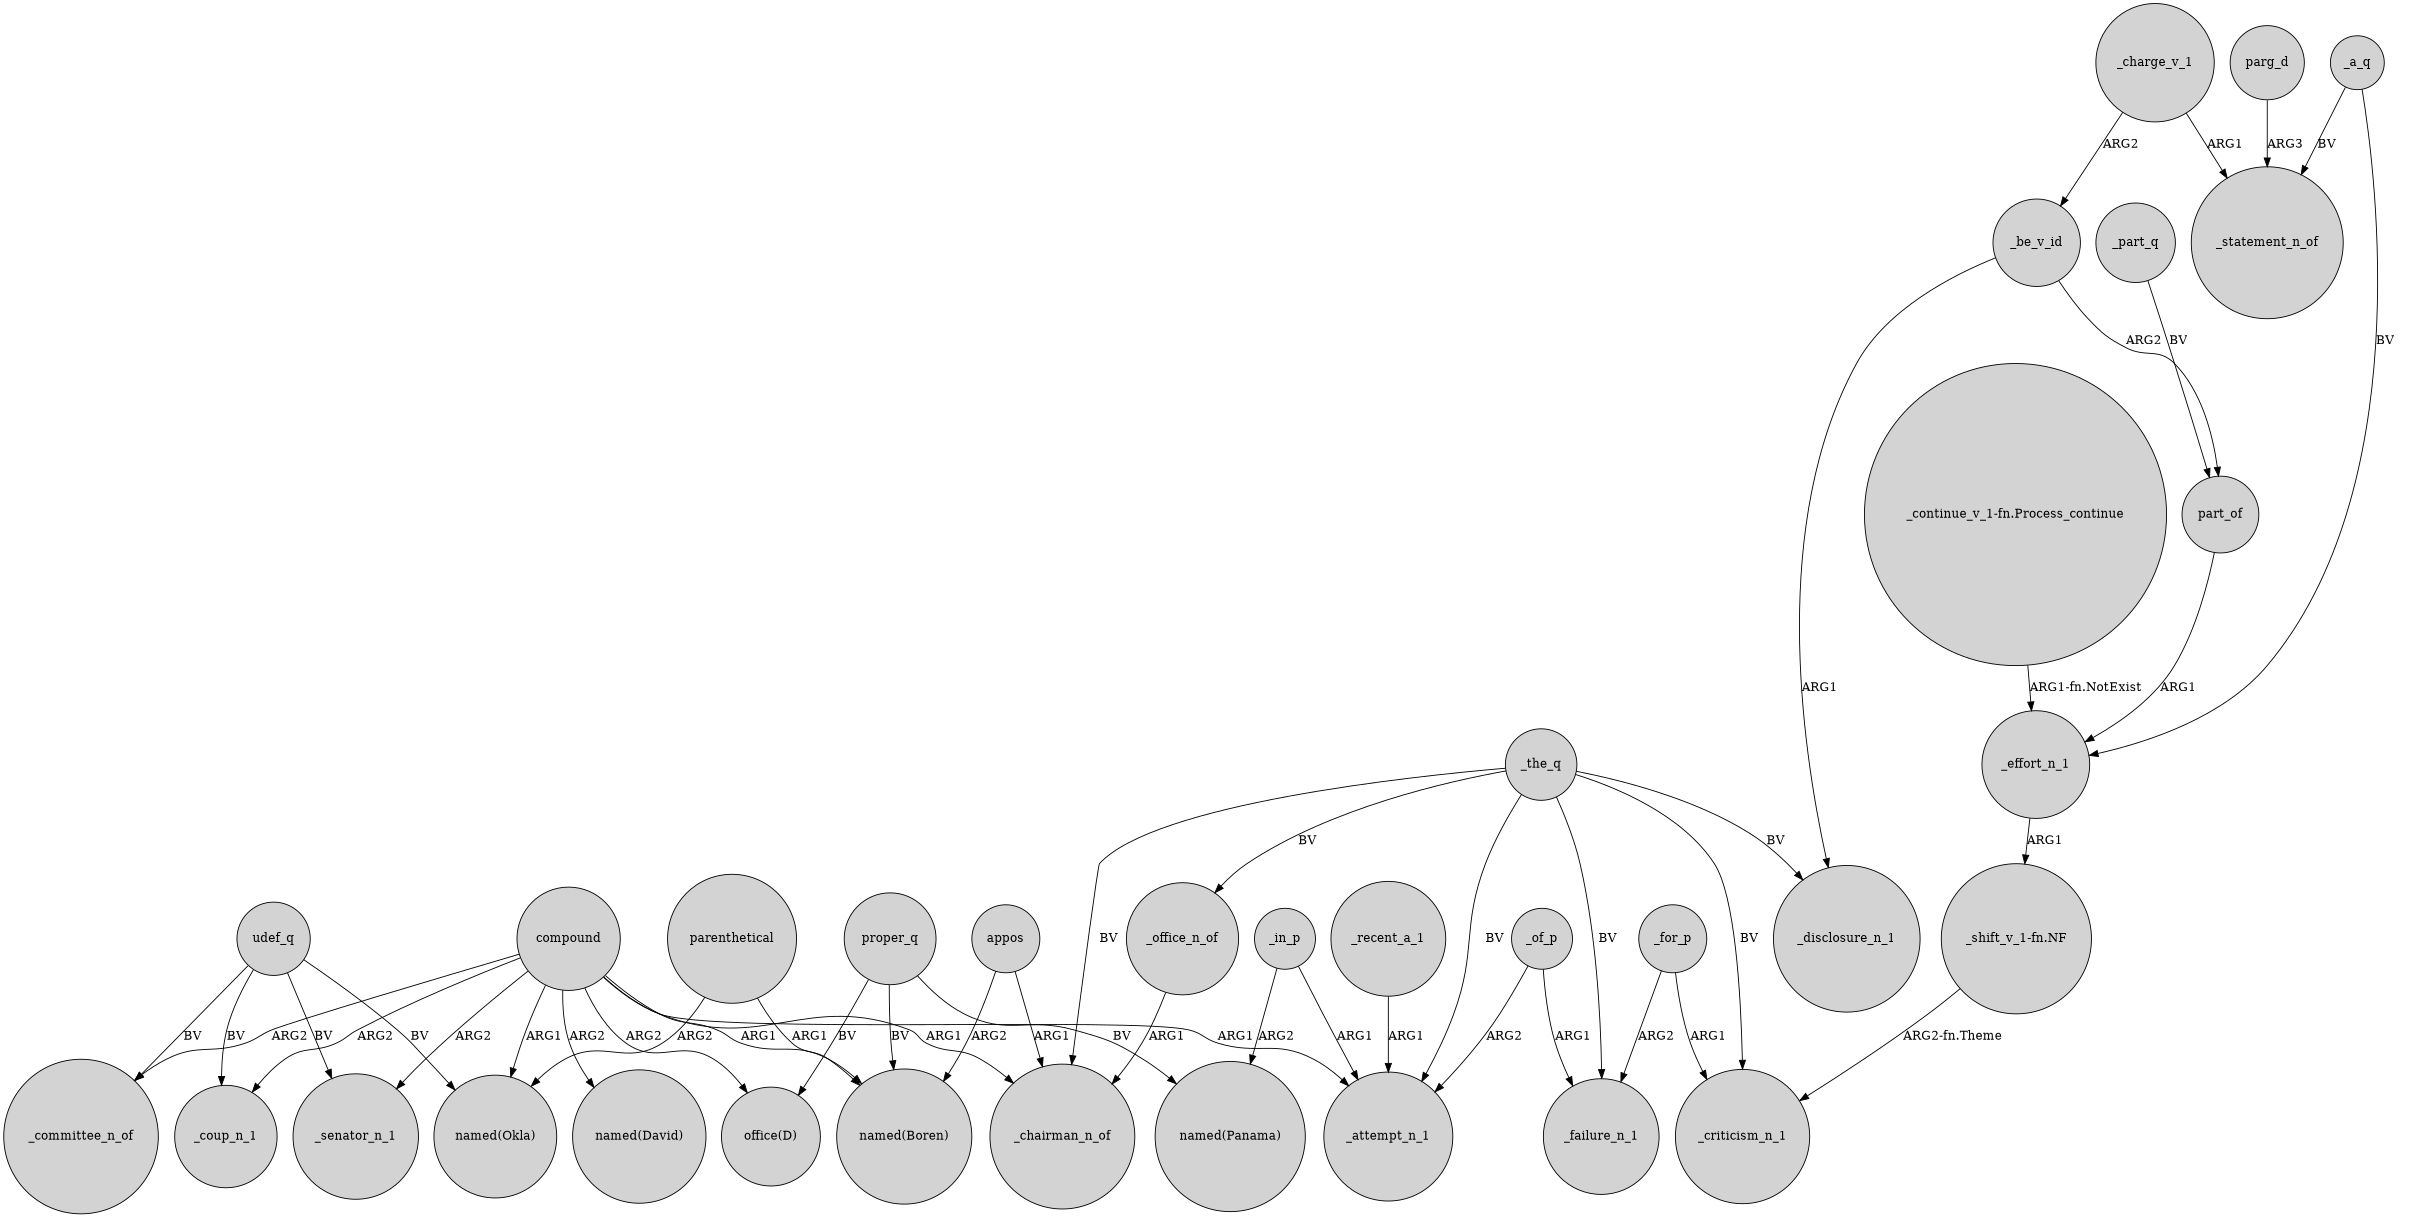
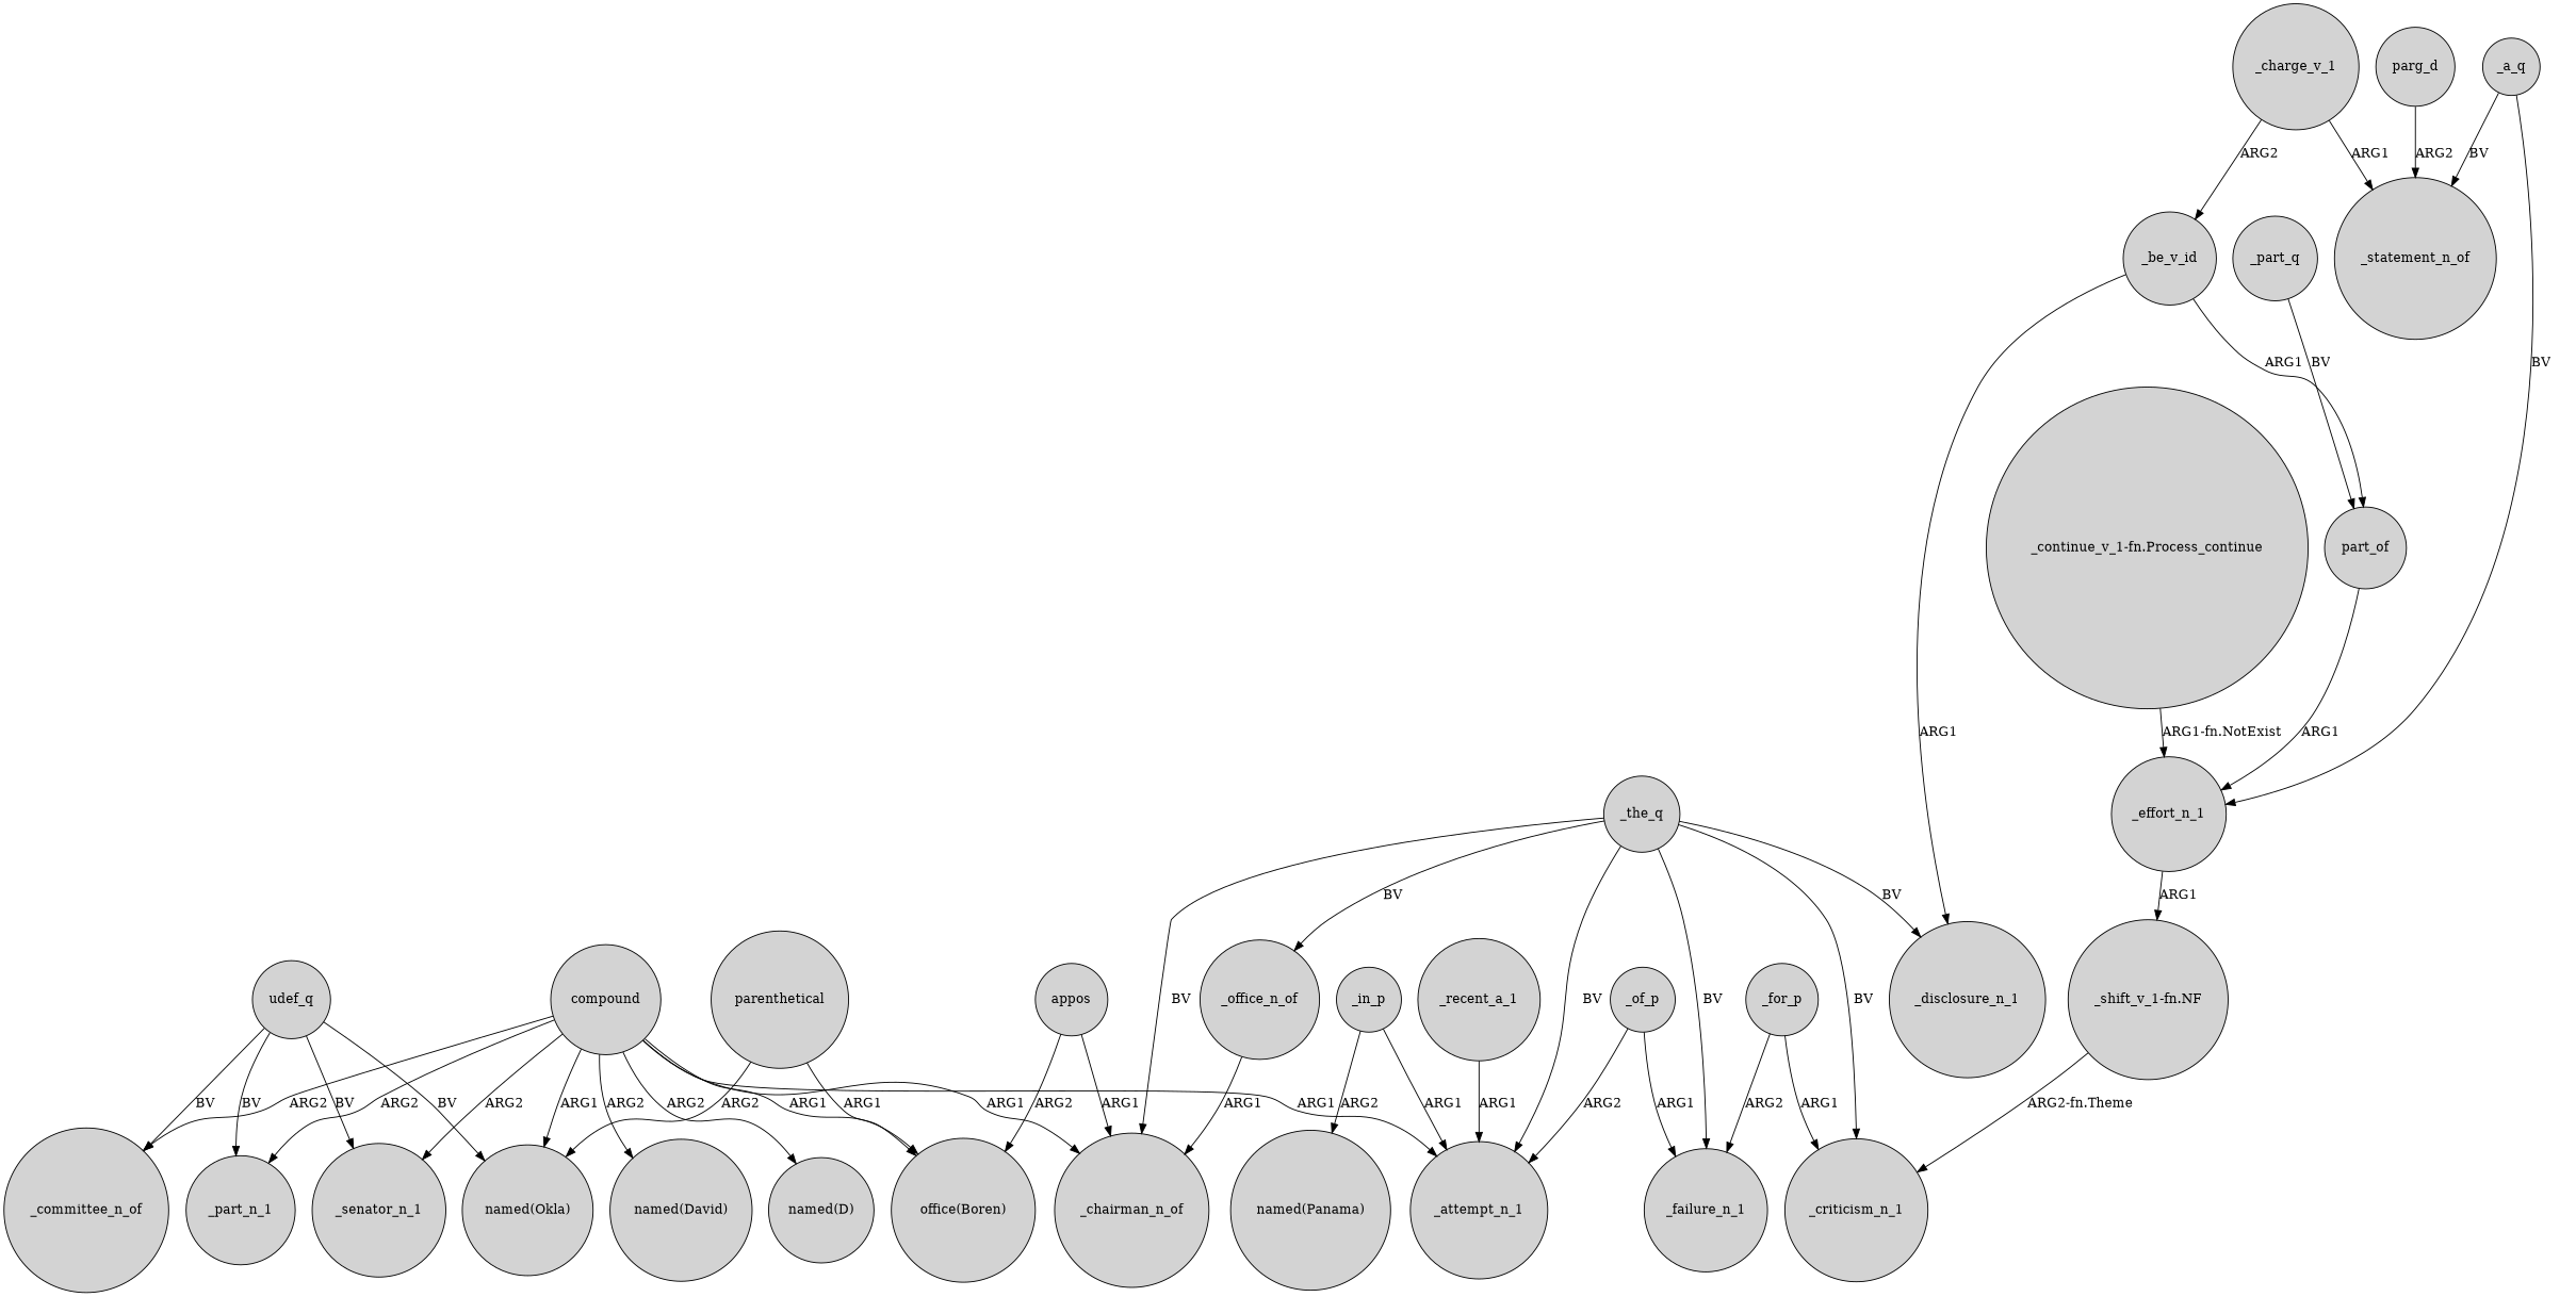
  digraph {
    node [shape=circle style=filled]
    udef_q
    _senator_n_1
-   _coup_n_1
+   _coup_n_1 [label=_part_n_1]
    "named(Okla)"
    _committee_n_of
    _charge_v_1
    _statement_n_of
    _be_v_id
    _disclosure_n_1
    part_of
    _effort_n_1
    compound
    _chairman_n_of
    _attempt_n_1
-   "named(Boren)"
+   "named(Boren)" [label="office(Boren)"]
    "named(David)"
-   "named(D)" [label="office(D)"]
+   "named(D)"
    _the_q
    _criticism_n_1
    _failure_n_1
    _office_n_of
    "_shift_v_1-fn.NF"
    _recent_a_1
    appos
    parenthetical
    _of_p
    "_continue_v_1-fn.Process_continue"
    _a_q
    _part_q
    _in_p
    "named(Panama)"
-   proper_q
    parg_d
    _for_p
    udef_q -> _senator_n_1 [label=BV]
    udef_q -> _coup_n_1 [label=BV]
    udef_q -> "named(Okla)" [label=BV]
    udef_q -> _committee_n_of [label=BV]
    _charge_v_1 -> _statement_n_of [label=ARG1]
    _charge_v_1 -> _be_v_id [label=ARG2]
    _be_v_id -> _disclosure_n_1 [label=ARG1]
-   _be_v_id -> part_of [label=ARG2]
+   _be_v_id -> part_of [label=ARG1]
    part_of -> _effort_n_1 [label=ARG1]
    _effort_n_1 -> "_shift_v_1-fn.NF" [label=ARG1]
    compound -> _senator_n_1 [label=ARG2]
    compound -> _coup_n_1 [label=ARG2]
    compound -> "named(Okla)" [label=ARG1]
    compound -> _committee_n_of [label=ARG2]
    compound -> _chairman_n_of [label=ARG1]
    compound -> _attempt_n_1 [label=ARG1]
    compound -> "named(Boren)" [label=ARG1]
    compound -> "named(David)" [label=ARG2]
    compound -> "named(D)" [label=ARG2]
    _the_q -> _disclosure_n_1 [label=BV]
    _the_q -> _chairman_n_of [label=BV]
    _the_q -> _attempt_n_1 [label=BV]
    _the_q -> _criticism_n_1 [label=BV]
    _the_q -> _failure_n_1 [label=BV]
    _the_q -> _office_n_of [label=BV]
    _office_n_of -> _chairman_n_of [label=ARG1]
    "_shift_v_1-fn.NF" -> _criticism_n_1 [label="ARG2-fn.Theme"]
    _recent_a_1 -> _attempt_n_1 [label=ARG1]
    appos -> _chairman_n_of [label=ARG1]
    appos -> "named(Boren)" [label=ARG2]
    parenthetical -> "named(Okla)" [label=ARG2]
    parenthetical -> "named(Boren)" [label=ARG1]
    _of_p -> _attempt_n_1 [label=ARG2]
    _of_p -> _failure_n_1 [label=ARG1]
    "_continue_v_1-fn.Process_continue" -> _effort_n_1 [label="ARG1-fn.NotExist"]
    _a_q -> _statement_n_of [label=BV]
    _a_q -> _effort_n_1 [label=BV]
    _part_q -> part_of [label=BV]
    _in_p -> _attempt_n_1 [label=ARG1]
    _in_p -> "named(Panama)" [label=ARG2]
-   proper_q -> "named(Boren)" [label=BV]
-   proper_q -> "named(D)" [label=BV]
-   proper_q -> "named(Panama)" [label=BV]
-   parg_d -> _statement_n_of [label=ARG3]
+   parg_d -> _statement_n_of [label=ARG2]
    _for_p -> _criticism_n_1 [label=ARG1]
    _for_p -> _failure_n_1 [label=ARG2]
  }
